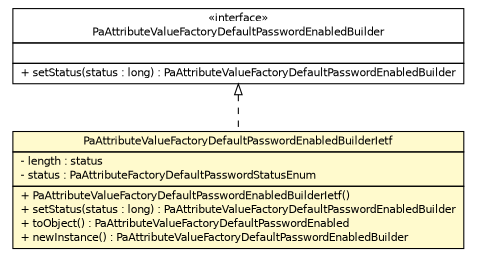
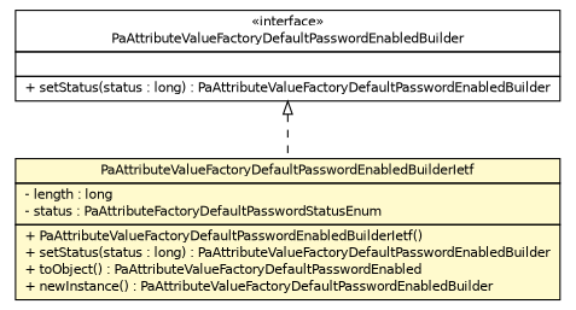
  digraph {
    nodesep=0.25
    ranksep=0.5
    node [fontcolor=black fontname=Helvetica fontsize=10.0 shape=plaintext]
    n1 [label=<<table title="org.ietf.nea.pa.attribute.PaAttributeValueFactoryDefaultPasswordEnabledBuilder" border="0" cellborder="1" cellspacing="0" cellpadding="2" port="p" href="./PaAttributeValueFactoryDefaultPasswordEnabledBuilder.html"> 		<tr><td><table border="0" cellspacing="0" cellpadding="1"> <tr><td align="center" balign="center"> &#171;interface&#187; </td></tr> <tr><td align="center" balign="center"> PaAttributeValueFactoryDefaultPasswordEnabledBuilder </td></tr> 		</table></td></tr> 		<tr><td><table border="0" cellspacing="0" cellpadding="1"> <tr><td align="left" balign="left">  </td></tr> 		</table></td></tr> 		<tr><td><table border="0" cellspacing="0" cellpadding="1"> <tr><td align="left" balign="left"> + setStatus(status : long) : PaAttributeValueFactoryDefaultPasswordEnabledBuilder </td></tr> 		</table></td></tr> 		</table>>]
-   n2 [label=<<table title="org.ietf.nea.pa.attribute.PaAttributeValueFactoryDefaultPasswordEnabledBuilderIetf" border="0" cellborder="1" cellspacing="0" cellpadding="2" port="p" bgcolor="lemonChiffon" href="./PaAttributeValueFactoryDefaultPasswordEnabledBuilderIetf.html"> 		<tr><td><table border="0" cellspacing="0" cellpadding="1"> <tr><td align="center" balign="center"> PaAttributeValueFactoryDefaultPasswordEnabledBuilderIetf </td></tr> 		</table></td></tr> 		<tr><td><table border="0" cellspacing="0" cellpadding="1"> <tr><td align="left" balign="left"> - length : status </td></tr> <tr><td align="left" balign="left"> - status : PaAttributeFactoryDefaultPasswordStatusEnum </td></tr> 		</table></td></tr> 		<tr><td><table border="0" cellspacing="0" cellpadding="1"> <tr><td align="left" balign="left"> + PaAttributeValueFactoryDefaultPasswordEnabledBuilderIetf() </td></tr> <tr><td align="left" balign="left"> + setStatus(status : long) : PaAttributeValueFactoryDefaultPasswordEnabledBuilder </td></tr> <tr><td align="left" balign="left"> + toObject() : PaAttributeValueFactoryDefaultPasswordEnabled </td></tr> <tr><td align="left" balign="left"> + newInstance() : PaAttributeValueFactoryDefaultPasswordEnabledBuilder </td></tr> 		</table></td></tr> 		</table>>]
+   n2 [label=<<table title="org.ietf.nea.pa.attribute.PaAttributeValueFactoryDefaultPasswordEnabledBuilderIetf" border="0" cellborder="1" cellspacing="0" cellpadding="2" port="p" bgcolor="lemonChiffon" href="./PaAttributeValueFactoryDefaultPasswordEnabledBuilderIetf.html"> 		<tr><td><table border="0" cellspacing="0" cellpadding="1"> <tr><td align="center" balign="center"> PaAttributeValueFactoryDefaultPasswordEnabledBuilderIetf </td></tr> 		</table></td></tr> 		<tr><td><table border="0" cellspacing="0" cellpadding="1"> <tr><td align="left" balign="left"> - length : long </td></tr> <tr><td align="left" balign="left"> - status : PaAttributeFactoryDefaultPasswordStatusEnum </td></tr> 		</table></td></tr> 		<tr><td><table border="0" cellspacing="0" cellpadding="1"> <tr><td align="left" balign="left"> + PaAttributeValueFactoryDefaultPasswordEnabledBuilderIetf() </td></tr> <tr><td align="left" balign="left"> + setStatus(status : long) : PaAttributeValueFactoryDefaultPasswordEnabledBuilder </td></tr> <tr><td align="left" balign="left"> + toObject() : PaAttributeValueFactoryDefaultPasswordEnabled </td></tr> <tr><td align="left" balign="left"> + newInstance() : PaAttributeValueFactoryDefaultPasswordEnabledBuilder </td></tr> 		</table></td></tr> 		</table>>]
    n1 -> n2 [arrowtail=empty dir=back fontname=Helvetica fontsize=10 headport=p labelfontname=Helvetica labelfontsize=10 style=dashed tailport=p]
  }
